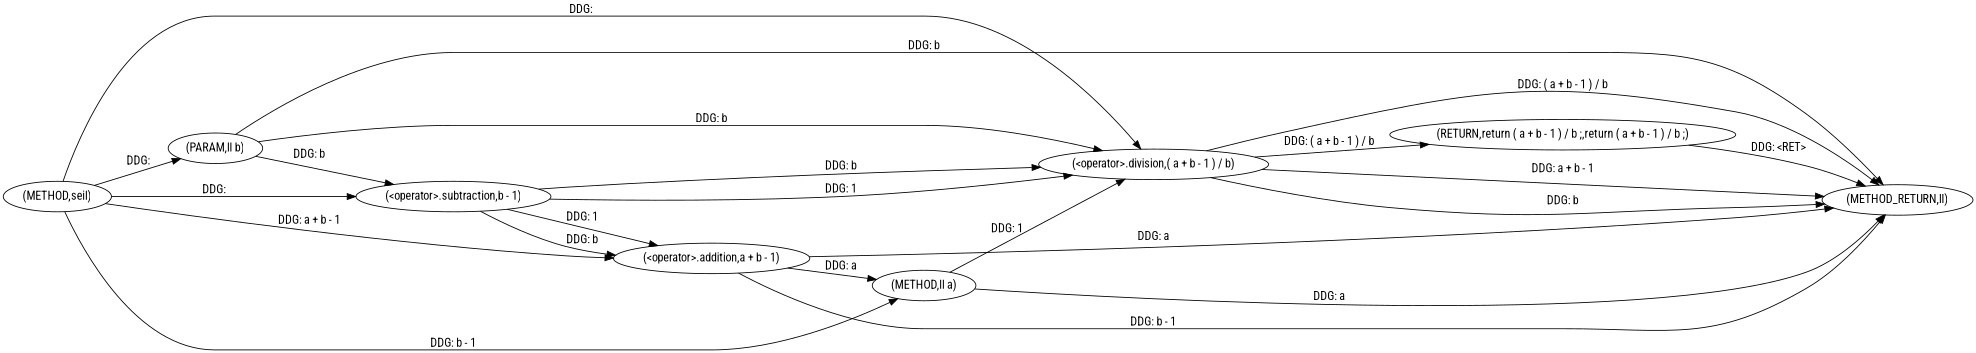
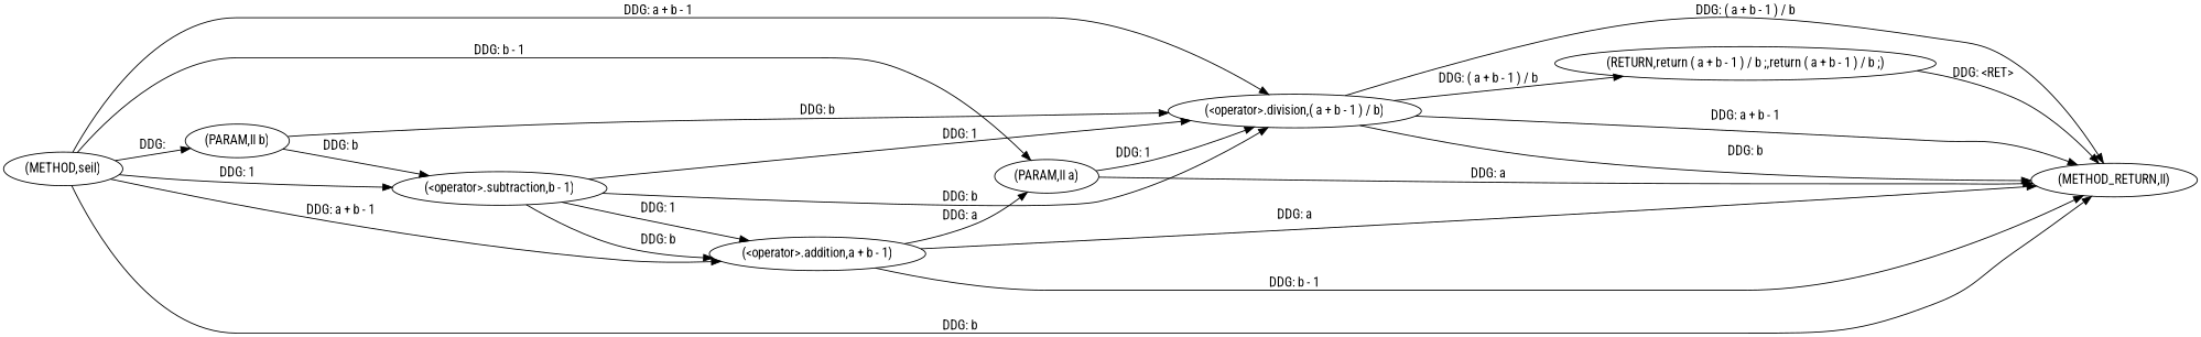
  digraph {
    fontname="Roboto Condensed"
    rankdir=LR
    node [fontname="Roboto Condensed"]
    edge [fontname="Roboto Condensed"]
    n1 [label="(METHOD,seil)"]
-   n2 [label="(METHOD,ll a)"]
+   n2 [label="(PARAM,ll a)"]
    n3 [label="(PARAM,ll b)"]
    n4 [label="(<operator>.division,( a + b - 1 ) / b)"]
    n5 [label="(<operator>.addition,a + b - 1)"]
    n6 [label="(<operator>.subtraction,b - 1)"]
    n7 [label="(METHOD_RETURN,ll)"]
    n8 [label="(RETURN,return ( a + b - 1 ) / b ;,return ( a + b - 1 ) / b ;)"]
    n1 -> n2 [label="DDG: b - 1"]
    n1 -> n3 [label="DDG: "]
-   n1 -> n4 [label="DDG: "]
+   n1 -> n4 [label="DDG: a + b - 1"]
    n1 -> n5 [label="DDG: a + b - 1"]
-   n1 -> n6 [label="DDG: "]
+   n1 -> n6 [label="DDG: 1"]
    n2 -> n4 [label="DDG: 1"]
    n2 -> n7 [label="DDG: a"]
    n3 -> n4 [label="DDG: b"]
    n3 -> n6 [label="DDG: b"]
-   n3 -> n7 [label="DDG: b"]
+   n1 -> n7 [label="DDG: b"]
    n4 -> n7 [label="DDG: a + b - 1"]
    n4 -> n7 [label="DDG: b"]
    n4 -> n7 [label="DDG: ( a + b - 1 ) / b"]
    n4 -> n8 [label="DDG: ( a + b - 1 ) / b"]
    n5 -> n2 [label="DDG: a"]
    n5 -> n7 [label="DDG: a"]
    n5 -> n7 [label="DDG: b - 1"]
    n6 -> n4 [label="DDG: 1"]
    n6 -> n4 [label="DDG: b"]
    n6 -> n5 [label="DDG: 1"]
    n6 -> n5 [label="DDG: b"]
    n8 -> n7 [label="DDG: <RET>"]
  }
